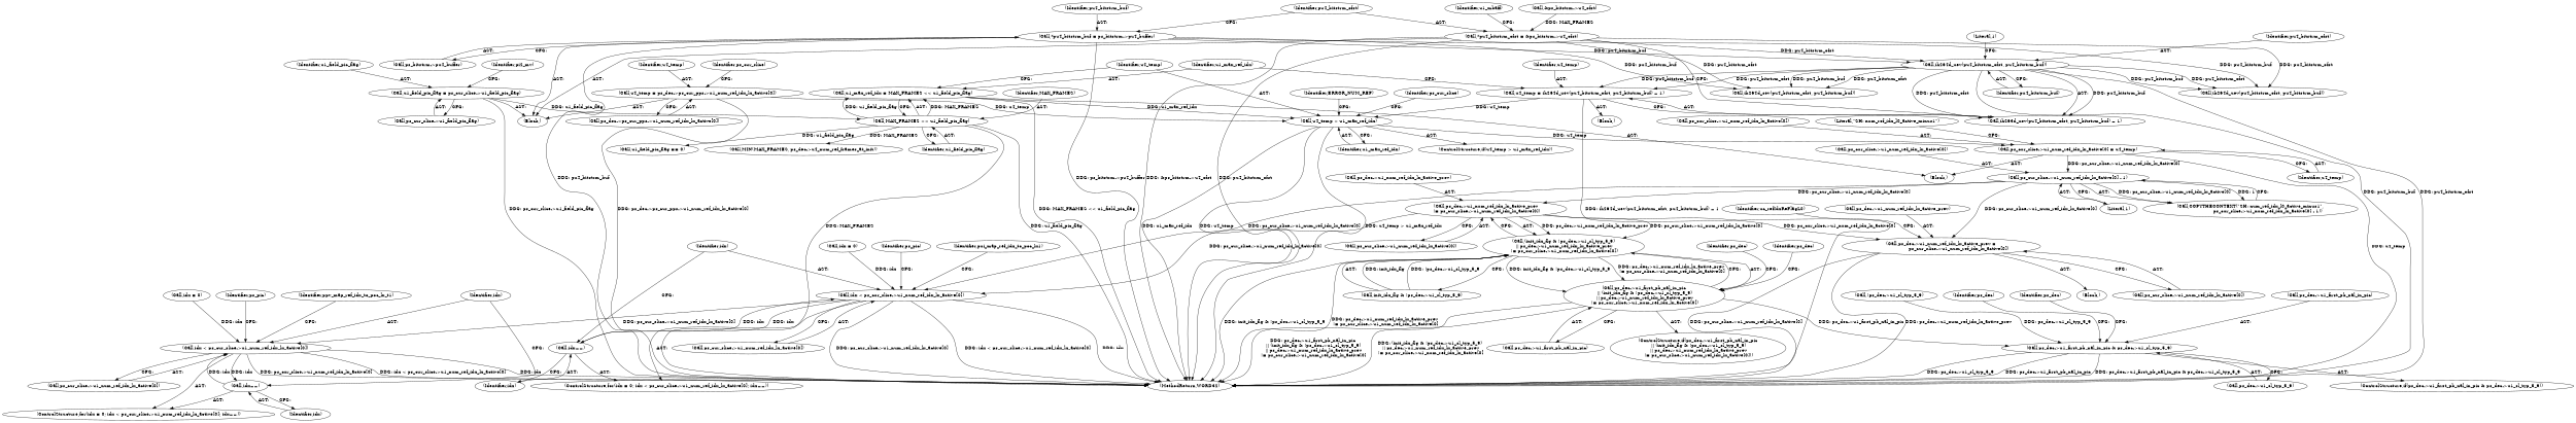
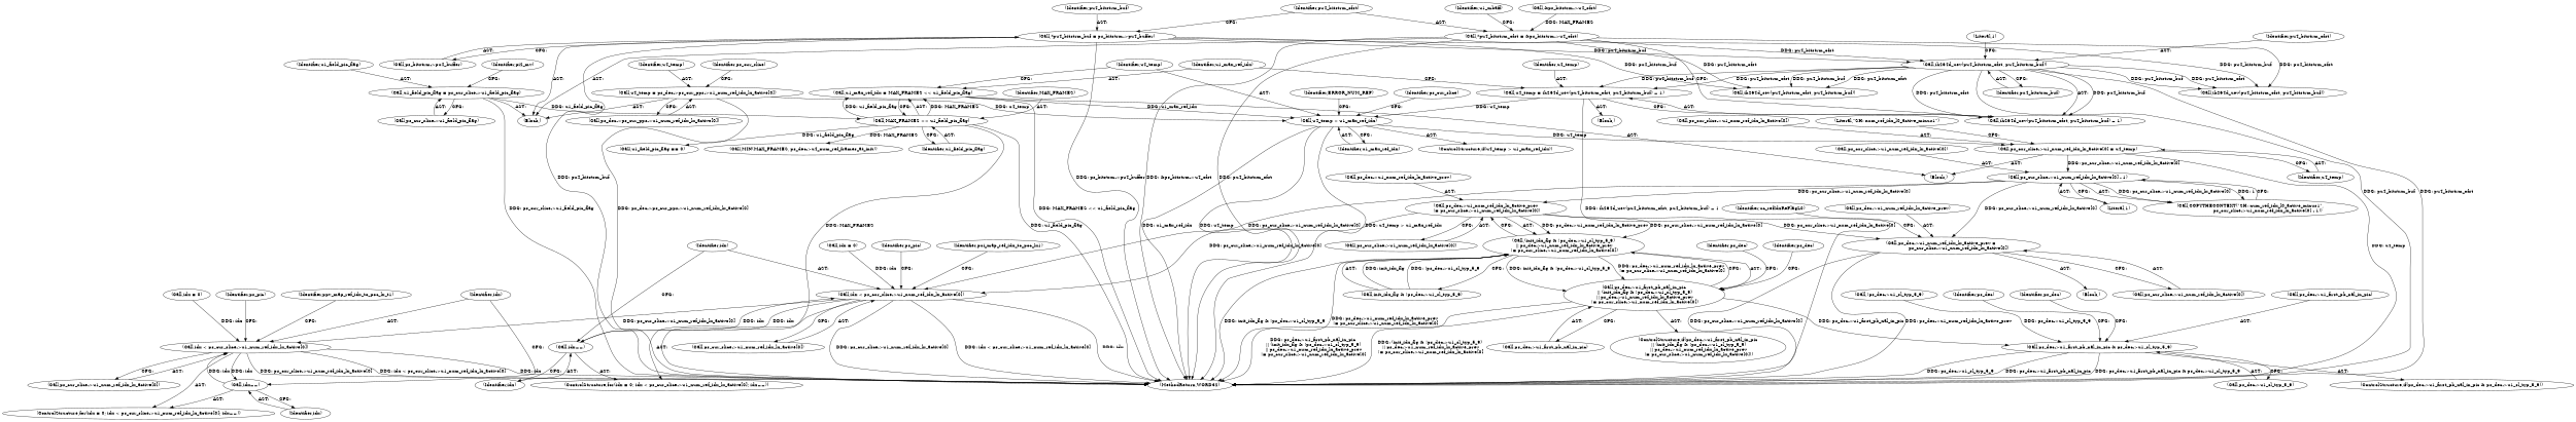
  digraph {
    n1 [label="(Call,ps_dec->u1_num_ref_idx_lx_active_prev\n != ps_cur_slice->u1_num_ref_idx_lx_active[0])"]
    n2 [label="(Call,(init_idx_flg & !ps_dec->u1_sl_typ_5_9)\n || ps_dec->u1_num_ref_idx_lx_active_prev\n != ps_cur_slice->u1_num_ref_idx_lx_active[0])"]
    n3 [label="(Call,ps_dec->u1_num_ref_idx_lx_active_prev =\n                        ps_cur_slice->u1_num_ref_idx_lx_active[0])"]
    n4 [label="(Call,idx < ps_cur_slice->u1_num_ref_idx_lx_active[0])"]
    n5 [label="(Call,ps_cur_slice->u1_num_ref_idx_lx_active[0])"]
    n6 [label="(MethodReturn,WORD32)"]
    n7 [label="(Call,ps_dec->u1_first_pb_nal_in_pic\n || (init_idx_flg & !ps_dec->u1_sl_typ_5_9)\n || ps_dec->u1_num_ref_idx_lx_active_prev\n != ps_cur_slice->u1_num_ref_idx_lx_active[0])"]
    n8 [label="(Call,init_idx_flg & !ps_dec->u1_sl_typ_5_9)"]
    n9 [label="(Block,)"]
    n10 [label="(Call,ps_cur_slice->u1_num_ref_idx_lx_active[0])"]
    n11 [label="(Call,idx++)"]
    n12 [label="(Call,idx < ps_cur_slice->u1_num_ref_idx_lx_active[0])"]
    n13 [label="(ControlStructure,for(idx = 0; idx < ps_cur_slice->u1_num_ref_idx_lx_active[0]; idx++))"]
    n14 [label="(Call,ps_cur_slice->u1_num_ref_idx_lx_active[0])"]
    n15 [label="(Call,ps_cur_slice->u1_num_ref_idx_lx_active[0] - 1)"]
    n16 [label="(Literal,1)"]
    n17 [label="(Call,COPYTHECONTEXT(\"SH: num_ref_idx_l0_active_minus1\",\n                        ps_cur_slice->u1_num_ref_idx_lx_active[0] - 1))"]
    n18 [label="(Call,ps_cur_slice->u1_num_ref_idx_lx_active[0] = u4_temp)"]
    n19 [label="(Identifier,u4_temp)"]
    n20 [label="(Block,)"]
    n21 [label="(Call,u4_temp > u1_max_ref_idx)"]
    n22 [label="(Identifier,u1_max_ref_idx)"]
    n23 [label="(ControlStructure,if(u4_temp > u1_max_ref_idx))"]
    n24 [label="(Call,u4_temp = ih264d_uev(pu4_bitstrm_ofst, pu4_bitstrm_buf) + 1)"]
    n25 [label="(Block,)"]
-   n26 [label="(Call,ih263d_uev(pu4_bitstrm_ofst, pu4_bitstrm_buf) + 1)"]
+   n26 [label="(Call,ih264d_uev(pu4_bitstrm_ofst, pu4_bitstrm_buf) + 1)"]
    n27 [label="(Call,ih264d_uev(pu4_bitstrm_ofst, pu4_bitstrm_buf))"]
    n28 [label="(Call,ih264d_uev(pu4_bitstrm_ofst, pu4_bitstrm_buf))"]
    n29 [label="(Identifier,pu4_bitstrm_buf)"]
    n30 [label="(Call,ih264d_sev(pu4_bitstrm_ofst, pu4_bitstrm_buf))"]
    n31 [label="(Call,*pu4_bitstrm_ofst = &ps_bitstrm->u4_ofst)"]
    n32 [label="(Block,)"]
    n33 [label="(Call,&ps_bitstrm->u4_ofst)"]
    n34 [label="(Call,*pu4_bitstrm_buf = ps_bitstrm->pu4_buffer)"]
    n35 [label="(Call,ps_bitstrm->pu4_buffer)"]
    n36 [label="(Call,u4_temp = ps_dec->ps_cur_pps->u1_num_ref_idx_lx_active[0])"]
    n37 [label="(Call,ps_dec->ps_cur_pps->u1_num_ref_idx_lx_active[0])"]
    n38 [label="(Call,u1_max_ref_idx = MAX_FRAMES << u1_field_pic_flag)"]
    n39 [label="(Call,MAX_FRAMES << u1_field_pic_flag)"]
    n40 [label="(Identifier,u1_field_pic_flag)"]
    n41 [label="(Call,u1_field_pic_flag == 0)"]
    n42 [label="(Call,MIN(MAX_FRAMES, ps_dec->u4_num_ref_frames_at_init))"]
    n43 [label="(Call,u1_field_pic_flag = ps_cur_slice->u1_field_pic_flag)"]
    n44 [label="(Call,ps_cur_slice->u1_field_pic_flag)"]
    n45 [label="(Call,ps_dec->u1_first_pb_nal_in_pic & ps_dec->u1_sl_typ_5_9)"]
    n46 [label="(ControlStructure,if(ps_dec->u1_first_pb_nal_in_pic\n || (init_idx_flg & !ps_dec->u1_sl_typ_5_9)\n || ps_dec->u1_num_ref_idx_lx_active_prev\n != ps_cur_slice->u1_num_ref_idx_lx_active[0]))"]
    n47 [label="(Call,ps_dec->u1_first_pb_nal_in_pic)"]
    n48 [label="(ControlStructure,if(ps_dec->u1_first_pb_nal_in_pic & ps_dec->u1_sl_typ_5_9))"]
    n49 [label="(Call,ps_dec->u1_sl_typ_5_9)"]
    n50 [label="(Identifier,idx)"]
    n51 [label="(Call,idx++)"]
    n52 [label="(ControlStructure,for(idx = 0; idx < ps_cur_slice->u1_num_ref_idx_lx_active[0]; idx++))"]
    n53 [label="(Call,ps_cur_slice->u1_num_ref_idx_lx_active[0])"]
    n54 [label="(Identifier,idx)"]
    n55 [label="(Call,ps_dec->u1_first_pb_nal_in_pic)"]
    n56 [label="(Identifier,ps_cur_slice)"]
    n57 [label="(Identifier,uc_refIdxReFlagL0)"]
    n58 [label="(Call,!ps_dec->u1_sl_typ_5_9)"]
    n59 [label="(Identifier,ERROR_NUM_REF)"]
    n60 [label="(Identifier,ps_pic)"]
    n61 [label="(Call,idx = 0)"]
    n62 [label="(Identifier,ps_pic)"]
    n63 [label="(Identifier,ps_dec)"]
    n64 [label="(Identifier,pi2_mv)"]
    n65 [label="(Call,ps_cur_slice->u1_num_ref_idx_lx_active[0])"]
    n66 [label="(Identifier,u1_mbaff)"]
    n67 [label="(Identifier,ppv_map_ref_idx_to_poc_lx_t1)"]
    n68 [label="(Identifier,u1_max_ref_idx)"]
    n69 [label="(Identifier,pu4_bitstrm_ofst)"]
    n70 [label="(Identifier,pui_map_ref_idx_to_poc_lx1)"]
    n71 [label="(Identifier,idx)"]
    n72 [label="(Call,ps_dec->u1_num_ref_idx_lx_active_prev)"]
    n73 [label="(Identifier,pu4_bitstrm_buf)"]
    n74 [label="(Identifier,ps_dec)"]
    n75 [label="(Call,ps_cur_slice->u1_num_ref_idx_lx_active[0])"]
    n76 [label="(Identifier,ps_dec)"]
    n77 [label="(Literal,\"SH: num_ref_idx_l0_active_minus1\")"]
    n78 [label="(Literal,1)"]
    n79 [label="(Identifier,pu4_bitstrm_ofst)"]
    n80 [label="(Identifier,u4_temp)"]
    n81 [label="(Identifier,u4_temp)"]
    n82 [label="(Identifier,u1_field_pic_flag)"]
    n83 [label="(Identifier,MAX_FRAMES)"]
    n84 [label="(Identifier,ps_cur_slice)"]
    n85 [label="(Identifier,ps_dec)"]
    n86 [label="(Identifier,idx)"]
    n87 [label="(Call,ps_dec->u1_num_ref_idx_lx_active_prev)"]
    n88 [label="(Identifier,u4_temp)"]
    n89 [label="(Call,idx = 0)"]
    n1 -> n2 [label="AST: "]
    n1 -> n2 [label="DDG: ps_dec->u1_num_ref_idx_lx_active_prev"]
    n1 -> n2 [label="DDG: ps_cur_slice->u1_num_ref_idx_lx_active[0]"]
    n1 -> n3 [label="DDG: ps_cur_slice->u1_num_ref_idx_lx_active[0]"]
    n1 -> n4 [label="DDG: ps_cur_slice->u1_num_ref_idx_lx_active[0]"]
    n1 -> n5 [label="CFG: "]
    n2 -> n1 [label="CFG: "]
    n2 -> n6 [label="DDG: ps_dec->u1_num_ref_idx_lx_active_prev\n != ps_cur_slice->u1_num_ref_idx_lx_active[0]"]
    n2 -> n6 [label="DDG: init_idx_flg & !ps_dec->u1_sl_typ_5_9"]
    n2 -> n7 [label="AST: "]
    n2 -> n7 [label="DDG: init_idx_flg & !ps_dec->u1_sl_typ_5_9"]
    n2 -> n7 [label="DDG: ps_dec->u1_num_ref_idx_lx_active_prev\n != ps_cur_slice->u1_num_ref_idx_lx_active[0]"]
    n2 -> n8 [label="CFG: "]
    n3 -> n6 [label="DDG: ps_cur_slice->u1_num_ref_idx_lx_active[0]"]
    n3 -> n6 [label="DDG: ps_dec->u1_num_ref_idx_lx_active_prev"]
    n3 -> n9 [label="AST: "]
    n3 -> n10 [label="CFG: "]
    n4 -> n6 [label="DDG: idx < ps_cur_slice->u1_num_ref_idx_lx_active[0]"]
    n4 -> n6 [label="DDG: idx"]
    n4 -> n6 [label="DDG: ps_cur_slice->u1_num_ref_idx_lx_active[0]"]
    n4 -> n11 [label="DDG: idx"]
    n4 -> n12 [label="DDG: ps_cur_slice->u1_num_ref_idx_lx_active[0]"]
    n4 -> n13 [label="AST: "]
    n4 -> n14 [label="CFG: "]
    n5 -> n1 [label="AST: "]
    n7 -> n2 [label="CFG: "]
    n7 -> n6 [label="DDG: ps_dec->u1_first_pb_nal_in_pic\n || (init_idx_flg & !ps_dec->u1_sl_typ_5_9)\n || ps_dec->u1_num_ref_idx_lx_active_prev\n != ps_cur_slice->u1_num_ref_idx_lx_active[0]"]
    n7 -> n6 [label="DDG: (init_idx_flg & !ps_dec->u1_sl_typ_5_9)\n || ps_dec->u1_num_ref_idx_lx_active_prev\n != ps_cur_slice->u1_num_ref_idx_lx_active[0]"]
    n7 -> n45 [label="DDG: ps_dec->u1_first_pb_nal_in_pic"]
    n7 -> n46 [label="AST: "]
    n7 -> n47 [label="CFG: "]
    n8 -> n2 [label="AST: "]
    n8 -> n2 [label="DDG: init_idx_flg"]
    n8 -> n2 [label="DDG: !ps_dec->u1_sl_typ_5_9"]
    n10 -> n3 [label="AST: "]
    n11 -> n4 [label="DDG: idx"]
    n11 -> n13 [label="AST: "]
    n11 -> n50 [label="CFG: "]
    n12 -> n6 [label="DDG: ps_cur_slice->u1_num_ref_idx_lx_active[0]"]
    n12 -> n6 [label="DDG: idx < ps_cur_slice->u1_num_ref_idx_lx_active[0]"]
    n12 -> n6 [label="DDG: idx"]
    n12 -> n51 [label="DDG: idx"]
    n12 -> n52 [label="AST: "]
    n12 -> n53 [label="CFG: "]
    n14 -> n4 [label="AST: "]
    n15 -> n1 [label="DDG: ps_cur_slice->u1_num_ref_idx_lx_active[0]"]
    n15 -> n3 [label="DDG: ps_cur_slice->u1_num_ref_idx_lx_active[0]"]
    n15 -> n4 [label="DDG: ps_cur_slice->u1_num_ref_idx_lx_active[0]"]
    n15 -> n16 [label="CFG: "]
    n15 -> n17 [label="AST: "]
    n15 -> n17 [label="DDG: ps_cur_slice->u1_num_ref_idx_lx_active[0]"]
    n15 -> n17 [label="DDG: 1"]
    n16 -> n15 [label="AST: "]
    n17 -> n15 [label="CFG: "]
    n18 -> n6 [label="DDG: u4_temp"]
    n18 -> n15 [label="DDG: ps_cur_slice->u1_num_ref_idx_lx_active[0]"]
    n18 -> n19 [label="CFG: "]
    n18 -> n20 [label="AST: "]
    n19 -> n18 [label="AST: "]
    n21 -> n6 [label="DDG: u1_max_ref_idx"]
    n21 -> n6 [label="DDG: u4_temp"]
    n21 -> n6 [label="DDG: u4_temp > u1_max_ref_idx"]
    n21 -> n18 [label="DDG: u4_temp"]
    n21 -> n22 [label="CFG: "]
    n21 -> n23 [label="AST: "]
    n22 -> n21 [label="AST: "]
    n24 -> n6 [label="DDG: ih264d_uev(pu4_bitstrm_ofst, pu4_bitstrm_buf) + 1"]
    n24 -> n21 [label="DDG: u4_temp"]
    n24 -> n25 [label="AST: "]
    n24 -> n26 [label="CFG: "]
    n26 -> n24 [label="AST: "]
    n27 -> n6 [label="DDG: pu4_bitstrm_buf"]
    n27 -> n6 [label="DDG: pu4_bitstrm_ofst"]
    n27 -> n24 [label="DDG: pu4_bitstrm_ofst"]
    n27 -> n24 [label="DDG: pu4_bitstrm_buf"]
    n27 -> n26 [label="AST: "]
    n27 -> n26 [label="DDG: pu4_bitstrm_ofst"]
    n27 -> n26 [label="DDG: pu4_bitstrm_buf"]
    n27 -> n28 [label="DDG: pu4_bitstrm_ofst"]
    n27 -> n28 [label="DDG: pu4_bitstrm_buf"]
    n27 -> n29 [label="CFG: "]
    n27 -> n30 [label="DDG: pu4_bitstrm_ofst"]
    n27 -> n30 [label="DDG: pu4_bitstrm_buf"]
    n29 -> n27 [label="AST: "]
    n31 -> n6 [label="DDG: &ps_bitstrm->u4_ofst"]
    n31 -> n6 [label="DDG: pu4_bitstrm_ofst"]
    n31 -> n26 [label="CFG: "]
    n31 -> n27 [label="DDG: pu4_bitstrm_ofst"]
    n31 -> n28 [label="DDG: pu4_bitstrm_ofst"]
    n31 -> n30 [label="DDG: pu4_bitstrm_ofst"]
    n31 -> n32 [label="AST: "]
    n33 -> n31 [label="DDG: MAX_FRAMES"]
    n34 -> n6 [label="DDG: pu4_bitstrm_buf"]
    n34 -> n6 [label="DDG: ps_bitstrm->pu4_buffer"]
    n34 -> n27 [label="DDG: pu4_bitstrm_buf"]
    n34 -> n28 [label="DDG: pu4_bitstrm_buf"]
    n34 -> n30 [label="DDG: pu4_bitstrm_buf"]
    n34 -> n32 [label="AST: "]
    n34 -> n35 [label="CFG: "]
    n35 -> n34 [label="AST: "]
    n36 -> n6 [label="DDG: ps_dec->ps_cur_pps->u1_num_ref_idx_lx_active[0]"]
    n36 -> n21 [label="DDG: u4_temp"]
    n36 -> n32 [label="AST: "]
    n36 -> n37 [label="CFG: "]
    n37 -> n36 [label="AST: "]
    n38 -> n6 [label="DDG: MAX_FRAMES << u1_field_pic_flag"]
    n38 -> n20 [label="AST: "]
    n38 -> n21 [label="DDG: u1_max_ref_idx"]
    n38 -> n39 [label="CFG: "]
    n39 -> n6 [label="DDG: MAX_FRAMES"]
    n39 -> n6 [label="DDG: u1_field_pic_flag"]
    n39 -> n38 [label="AST: "]
    n39 -> n38 [label="DDG: MAX_FRAMES"]
    n39 -> n38 [label="DDG: u1_field_pic_flag"]
    n39 -> n40 [label="CFG: "]
    n39 -> n41 [label="DDG: u1_field_pic_flag"]
    n39 -> n42 [label="DDG: MAX_FRAMES"]
    n40 -> n39 [label="AST: "]
    n43 -> n6 [label="DDG: ps_cur_slice->u1_field_pic_flag"]
    n43 -> n32 [label="AST: "]
    n43 -> n39 [label="DDG: u1_field_pic_flag"]
    n43 -> n44 [label="CFG: "]
    n44 -> n43 [label="AST: "]
    n45 -> n6 [label="DDG: ps_dec->u1_first_pb_nal_in_pic"]
    n45 -> n6 [label="DDG: ps_dec->u1_first_pb_nal_in_pic & ps_dec->u1_sl_typ_5_9"]
    n45 -> n6 [label="DDG: ps_dec->u1_sl_typ_5_9"]
    n45 -> n48 [label="AST: "]
    n45 -> n49 [label="CFG: "]
    n47 -> n7 [label="AST: "]
    n49 -> n45 [label="AST: "]
    n50 -> n11 [label="AST: "]
    n51 -> n12 [label="DDG: idx"]
    n51 -> n52 [label="AST: "]
    n51 -> n54 [label="CFG: "]
    n53 -> n12 [label="AST: "]
    n54 -> n51 [label="AST: "]
    n55 -> n45 [label="AST: "]
    n56 -> n21 [label="CFG: "]
    n57 -> n3 [label="CFG: "]
    n58 -> n45 [label="DDG: ps_dec->u1_sl_typ_5_9"]
    n59 -> n21 [label="CFG: "]
    n60 -> n4 [label="CFG: "]
    n61 -> n12 [label="DDG: idx"]
    n62 -> n12 [label="CFG: "]
    n63 -> n7 [label="CFG: "]
    n64 -> n43 [label="CFG: "]
    n65 -> n18 [label="AST: "]
    n66 -> n31 [label="CFG: "]
    n67 -> n12 [label="CFG: "]
    n68 -> n24 [label="CFG: "]
    n68 -> n38 [label="AST: "]
    n69 -> n27 [label="AST: "]
    n70 -> n4 [label="CFG: "]
    n71 -> n12 [label="AST: "]
    n71 -> n51 [label="CFG: "]
    n72 -> n1 [label="AST: "]
    n73 -> n34 [label="AST: "]
    n74 -> n7 [label="CFG: "]
    n75 -> n15 [label="AST: "]
    n76 -> n45 [label="CFG: "]
    n77 -> n18 [label="CFG: "]
    n78 -> n27 [label="CFG: "]
    n79 -> n31 [label="AST: "]
    n79 -> n34 [label="CFG: "]
    n80 -> n24 [label="AST: "]
    n81 -> n21 [label="AST: "]
    n81 -> n38 [label="CFG: "]
    n82 -> n43 [label="AST: "]
    n83 -> n39 [label="AST: "]
    n84 -> n36 [label="CFG: "]
    n85 -> n45 [label="CFG: "]
    n86 -> n4 [label="AST: "]
    n86 -> n11 [label="CFG: "]
    n87 -> n3 [label="AST: "]
    n88 -> n36 [label="AST: "]
    n89 -> n4 [label="DDG: idx"]
  }
